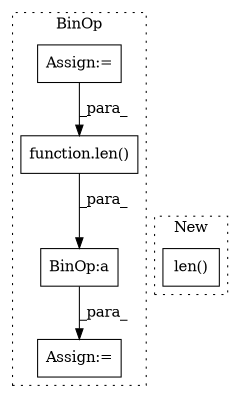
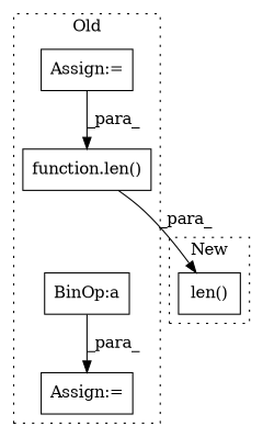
  digraph {
    node [a=75 l=3 shape=box]
    n1 [l="4,1" label="function.len()" s="8343,8355"]
    n2 [a=82 label="BinOp:a" s=8340]
    n3 [a=68 label="Assign:=" s=8261]
    n4 [a=68 label="Assign:=" s=7957]
    n5 [l="16,1" label="len()" s="8170,8230"]
    subgraph cluster_1 {
-     label=BinOp
+     label=Old
      style=dotted
      n1
      n2
      n3
      n4
    }
    subgraph cluster_2 {
      label=New
      style=dotted
      n5
    }
-   n1 -> n2 [label=_para_]
+   n1 -> n5 [label=_para_]
    n2 -> n3 [label=_para_]
    n4 -> n1 [label=_para_]
  }
